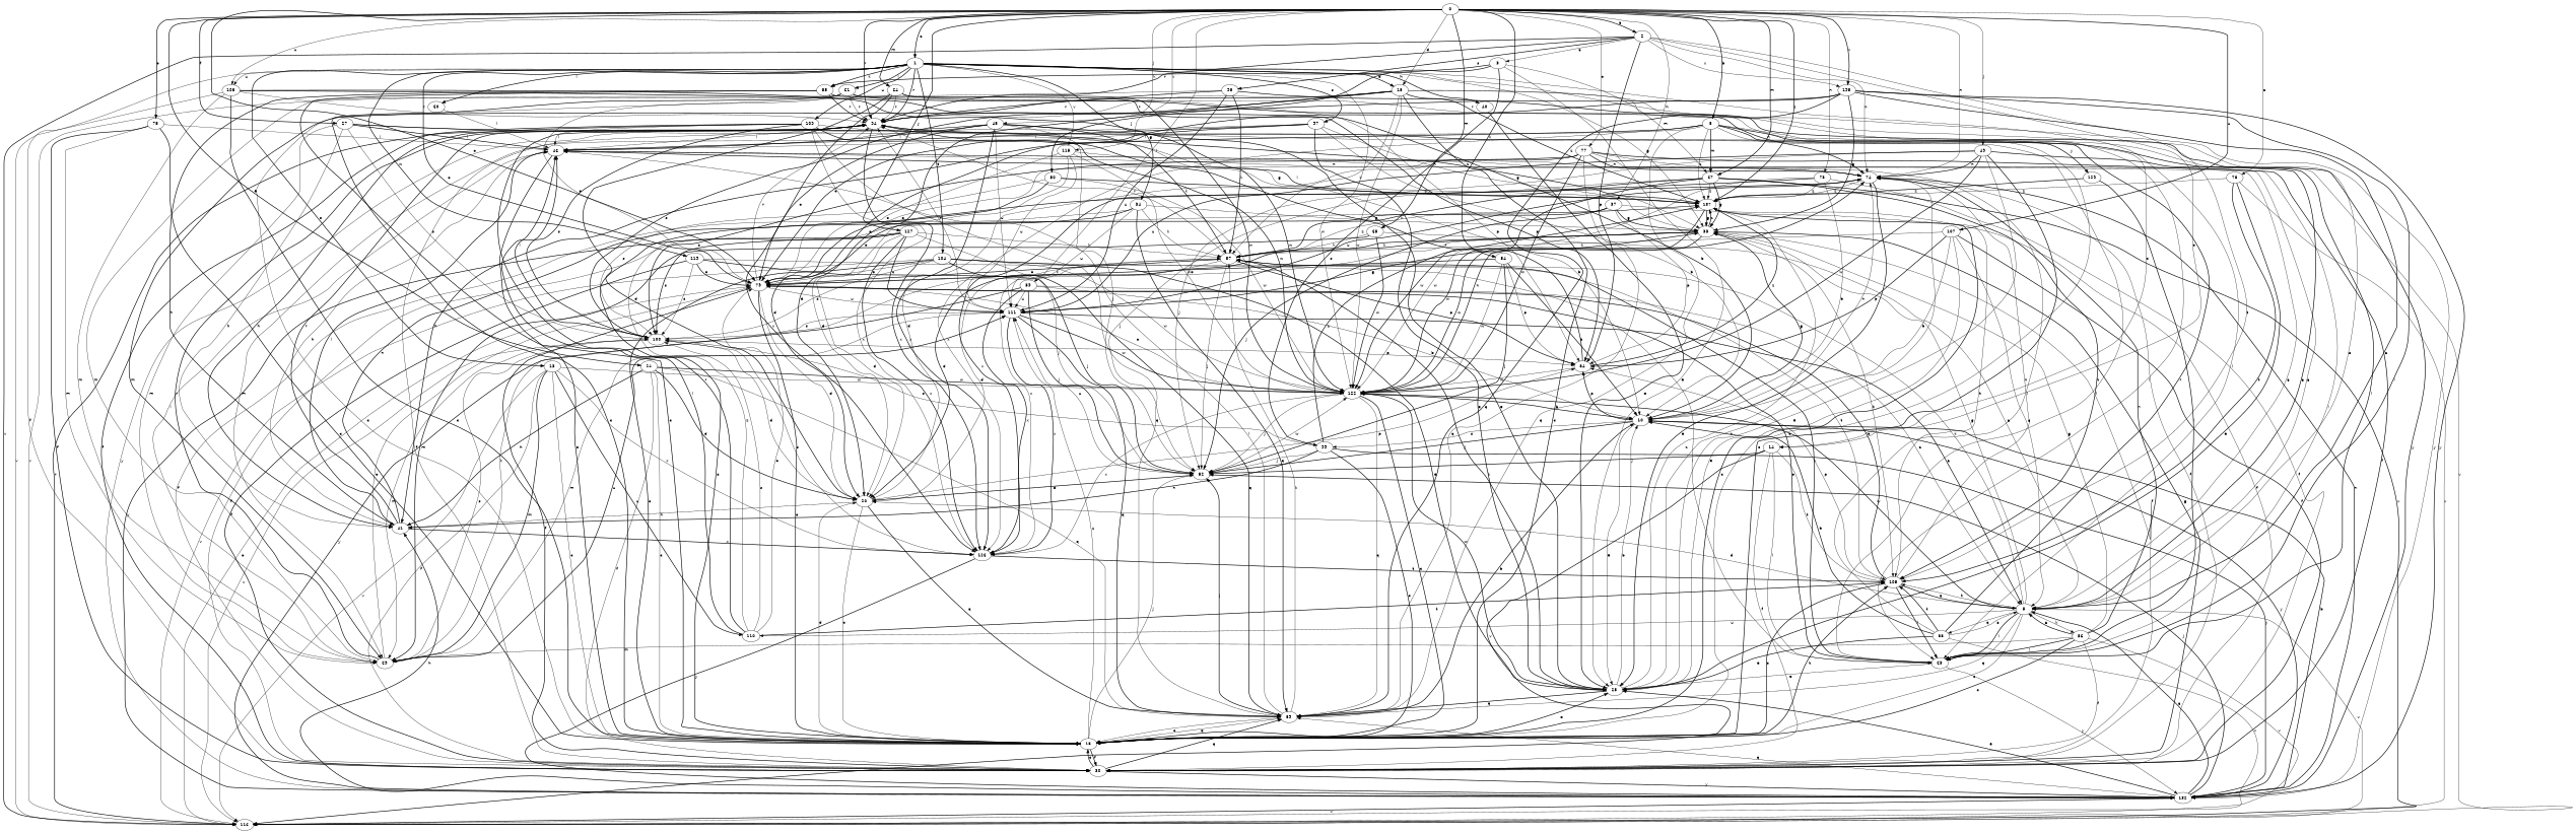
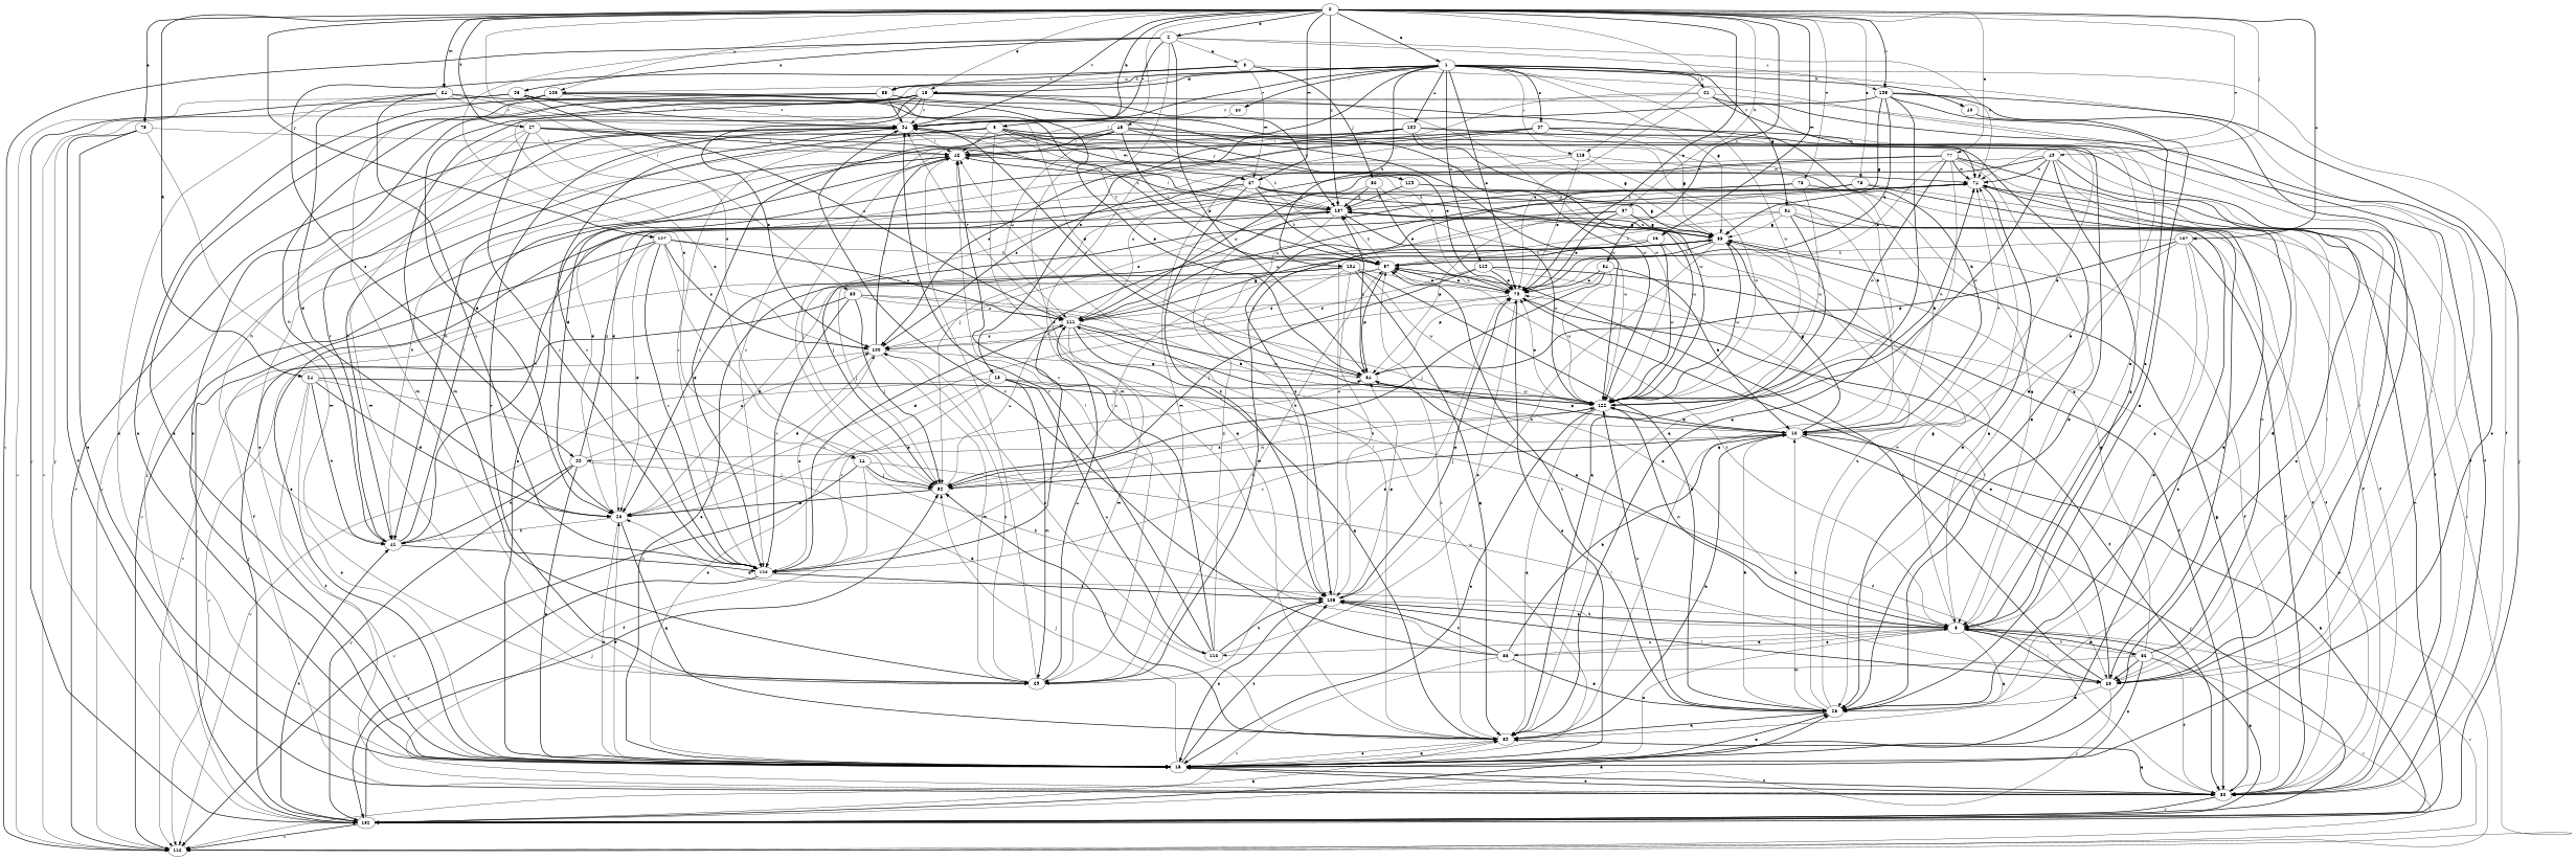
  strict digraph {
    fontname="DejaVu Sans"
    node [fontname="DejaVu Sans"]
    edge [fontname="DejaVu Sans" style=bold]
    0
    1
    2
    8
    18
    24
    27
    37
    48
    49
    54
    59
    64
    65
    67
    73
    74
    75
    77
    78
    79
    94
    107
    108
    115
    n26 [label=195]
    127
    137
    13
    14
    30
    34
    n33 [label=33]
    40
    55
    60
    61
    63
    97
    104
    109
    119
    122
    3
    84
    98
    105
    116
    15
    89
    41
    46
    126
    129
    5
    20
    57
    132
    69
    100
    52
    25
    111
    10
    110
    50
    99
    56
    88
    0 -> 1 [label=a]
    0 -> 2 [label=a]
    0 -> 8 [label=b]
    0 -> 18 [label=d style=solid]
    0 -> 24 [label=e]
    0 -> 27 [label=f]
    0 -> 37 [label=h style=solid]
    0 -> 48 [label=j style=solid]
    0 -> 49 [label=j style=solid]
    0 -> 54 [label=k]
    0 -> 59 [label=l style=solid]
    0 -> 64 [label=m]
    0 -> 65 [label=m]
    0 -> 67 [label=m]
    0 -> 73 [label=n style=solid]
    0 -> 74 [label=n style=solid]
    0 -> 75 [label=o]
    0 -> 77 [label=o style=solid]
    0 -> 78 [label=o style=solid]
    0 -> 79 [label=o]
    0 -> 94 [label=r]
    0 -> 107 [label=u]
    0 -> 108 [label=u style=solid]
    0 -> 115 [label=v style=solid]
    0 -> n26 [label=x]
    0 -> 127 [label=y]
    0 -> 137 [label=z]
    1 -> 18 [label=d]
    1 -> 79 [label=o]
    1 -> 94 [label=r]
    1 -> 108 [label=u style=solid]
    1 -> 115 [label=v style=solid]
    1 -> 13 [label=c]
    1 -> 14 [label=c style=solid]
    1 -> 30 [label=f style=solid]
    1 -> 34 [label=g]
    1 -> n33 [label=g style=solid]
    1 -> 40 [label=h]
    1 -> 55 [label=k]
    1 -> 60 [label=l]
    1 -> 61 [label=l]
    1 -> 63 [label=l style=solid]
    1 -> 97 [label=s]
    1 -> 104 [label=t]
    1 -> 109 [label=u]
    1 -> 119 [label=w]
    1 -> 122 [label=w style=solid]
    2 -> 74 [label=n style=solid]
    2 -> 94 [label=r]
    2 -> n26 [label=x style=solid]
    2 -> 14 [label=c style=solid]
    2 -> 3 [label=a style=solid]
    2 -> 84 [label=p]
    2 -> 98 [label=s]
    2 -> 105 [label=t style=solid]
    2 -> 116 [label=v]
    8 -> 67 [label=m]
    8 -> 137 [label=z style=solid]
    8 -> 63 [label=l]
    8 -> 116 [label=v style=solid]
    8 -> 15 [label=c style=solid]
    8 -> 89 [label=q style=solid]
    8 -> 41 [label=h]
    8 -> 46 [label=i style=solid]
    8 -> 126 [label=x style=solid]
    8 -> 129 [label=y]
    18 -> 94 [label=r style=solid]
    18 -> 137 [label=z]
    18 -> 122 [label=w style=solid]
    18 -> 15 [label=c]
    18 -> 5 [label=a style=solid]
    18 -> 20 [label=d]
    18 -> 57 [label=k style=solid]
    18 -> 132 [label=y style=solid]
    18 -> 69 [label=m]
    18 -> 100 [label=s]
    24 -> 30 [label=f style=solid]
    24 -> 122 [label=w]
    24 -> 15 [label=c style=solid]
    24 -> 89 [label=q style=solid]
    24 -> 41 [label=h]
    24 -> 20 [label=d]
    27 -> 137 [label=z]
    27 -> 63 [label=l style=solid]
    27 -> 41 [label=h style=solid]
    27 -> 46 [label=i]
+   27 -> 126 [label=x]
    27 -> 69 [label=m style=solid]
    27 -> 100 [label=s style=solid]
    37 -> 79 [label=o]
    37 -> 30 [label=f style=solid]
    37 -> n33 [label=g]
    37 -> 84 [label=p style=solid]
    37 -> 52 [label=j]
    48 -> 79 [label=o]
    48 -> 30 [label=f style=solid]
    48 -> 46 [label=i]
    48 -> 126 [label=x]
    48 -> 57 [label=k]
    48 -> 132 [label=y style=solid]
    48 -> 52 [label=j style=solid]
    48 -> 25 [label=e]
    48 -> 111 [label=u style=solid]
    49 -> 74 [label=n]
    49 -> 122 [label=w]
    49 -> 15 [label=c]
    49 -> 5 [label=a]
    49 -> 52 [label=j style=solid]
    49 -> 25 [label=e style=solid]
    49 -> 111 [label=u]
    54 -> 79 [label=o]
    54 -> 122 [label=w style=solid]
    54 -> 84 [label=p style=solid]
    54 -> 52 [label=j]
    54 -> 10 [label=b]
    59 -> 126 [label=x]
    59 -> 5 [label=a style=solid]
    59 -> 132 [label=y]
    59 -> 52 [label=j]
    59 -> 111 [label=u style=solid]
    59 -> 10 [label=b style=solid]
    64 -> 94 [label=r style=solid]
    64 -> 122 [label=w]
    64 -> 84 [label=p style=solid]
    64 -> 15 [label=c style=solid]
    64 -> 126 [label=x]
    64 -> 20 [label=d]
    65 -> 122 [label=w]
    65 -> 5 [label=a style=solid]
    65 -> 57 [label=k style=solid]
    65 -> 69 [label=m]
    67 -> 137 [label=z style=solid]
    67 -> n33 [label=g]
    67 -> 122 [label=w]
    67 -> 105 [label=t]
    67 -> 116 [label=v]
    67 -> 57 [label=k]
    67 -> 52 [label=j style=solid]
    73 -> 137 [label=z style=solid]
    73 -> 30 [label=f style=solid]
    73 -> 122 [label=w style=solid]
    73 -> 126 [label=x]
    73 -> 10 [label=b style=solid]
    74 -> 137 [label=z style=solid]
    74 -> 30 [label=f style=solid]
    74 -> 25 [label=e]
    74 -> 111 [label=u]
    75 -> 30 [label=f]
    75 -> 15 [label=c]
    75 -> 46 [label=i style=solid]
    75 -> 69 [label=m style=solid]
    77 -> 74 [label=n]
    77 -> 79 [label=o style=solid]
    77 -> 30 [label=f]
    77 -> 63 [label=l style=solid]
    77 -> 122 [label=w]
    77 -> 89 [label=q style=solid]
    77 -> 5 [label=a style=solid]
    77 -> 20 [label=d style=solid]
    77 -> 100 [label=s]
    78 -> 137 [label=z style=solid]
    78 -> 105 [label=t]
    78 -> 116 [label=v style=solid]
    78 -> 25 [label=e]
    79 -> 94 [label=r style=solid]
    79 -> 30 [label=f]
    79 -> 15 [label=c]
    79 -> 20 [label=d style=solid]
    79 -> 57 [label=k style=solid]
    79 -> 111 [label=u style=solid]
    94 -> 46 [label=i style=solid]
    94 -> 126 [label=x]
    94 -> 10 [label=b style=solid]
    107 -> 30 [label=f]
    107 -> 84 [label=p]
    107 -> 5 [label=a style=solid]
    107 -> 57 [label=k style=solid]
    107 -> 25 [label=e style=solid]
    107 -> 10 [label=b style=solid]
    108 -> 94 [label=r style=solid]
    108 -> 122 [label=w]
    108 -> 84 [label=p]
    108 -> 116 [label=v style=solid]
    108 -> 15 [label=c]
    108 -> 69 [label=m style=solid]
    115 -> 74 [label=n style=solid]
    115 -> 79 [label=o style=solid]
    115 -> 122 [label=w style=solid]
    115 -> 20 [label=d style=solid]
    115 -> 111 [label=u style=solid]
    n26 -> 79 [label=o]
    n26 -> 94 [label=r]
    n26 -> n33 [label=g]
    n26 -> 63 [label=l]
    n26 -> 89 [label=q]
    n26 -> 5 [label=a]
    n26 -> 132 [label=y]
    127 -> 30 [label=f style=solid]
    127 -> 126 [label=x]
    127 -> 20 [label=d style=solid]
    127 -> 57 [label=k style=solid]
    127 -> 132 [label=y]
    127 -> 100 [label=s]
    127 -> 52 [label=j style=solid]
    127 -> 111 [label=u]
    137 -> n33 [label=g]
    137 -> 122 [label=w]
    137 -> 105 [label=t style=solid]
    137 -> 15 [label=c]
    137 -> 46 [label=i]
    13 -> 30 [label=f style=solid]
    13 -> 122 [label=w style=solid]
    13 -> 116 [label=v style=solid]
    13 -> 15 [label=c style=solid]
    13 -> 126 [label=x style=solid]
    13 -> 69 [label=m]
    13 -> 110 [label=u]
    14 -> 30 [label=f style=solid]
    14 -> 63 [label=l style=solid]
    14 -> 105 [label=t style=solid]
    14 -> 116 [label=v]
    14 -> 52 [label=j]
    30 -> n33 [label=g]
    30 -> 15 [label=c]
    30 -> 89 [label=q]
    30 -> 132 [label=y]
    34 -> 30 [label=f style=solid]
    34 -> n33 [label=g style=solid]
    34 -> 15 [label=c]
    34 -> 89 [label=q]
    34 -> 57 [label=k style=solid]
    34 -> 111 [label=u style=solid]
    n33 -> 137 [label=z]
    n33 -> 30 [label=f style=solid]
    n33 -> 122 [label=w]
    n33 -> 105 [label=t style=solid]
    n33 -> 126 [label=x style=solid]
    n33 -> 20 [label=d]
    n33 -> 57 [label=k]
    40 -> 25 [label=e]
    55 -> 94 [label=r]
    55 -> 15 [label=c]
    55 -> 41 [label=h]
    55 -> 10 [label=b]
    60 -> 46 [label=i style=solid]
    61 -> 74 [label=n]
    61 -> 79 [label=o style=solid]
    61 -> 94 [label=r style=solid]
    61 -> 63 [label=l style=solid]
    61 -> 15 [label=c]
    61 -> 69 [label=m style=solid]
    63 -> 79 [label=o]
    63 -> 57 [label=k]
    63 -> 132 [label=y style=solid]
    63 -> 25 [label=e style=solid]
    97 -> n33 [label=g style=solid]
    97 -> 46 [label=i]
    97 -> 20 [label=d]
    97 -> 69 [label=m style=solid]
    97 -> 25 [label=e]
    97 -> 10 [label=b style=solid]
    104 -> 79 [label=o style=solid]
    104 -> 122 [label=w style=solid]
    104 -> 105 [label=t style=solid]
    104 -> 116 [label=v style=solid]
    104 -> 15 [label=c]
    104 -> 89 [label=q]
    104 -> 100 [label=s style=solid]
    104 -> 25 [label=e]
    109 -> 30 [label=f]
    109 -> n33 [label=g style=solid]
    109 -> 122 [label=w]
    109 -> 89 [label=q style=solid]
    109 -> 41 [label=h]
    109 -> 46 [label=i style=solid]
    109 -> 126 [label=x style=solid]
    109 -> 100 [label=s]
    119 -> 79 [label=o]
    119 -> 30 [label=f]
    119 -> 63 [label=l style=solid]
    119 -> 100 [label=s style=solid]
    119 -> 52 [label=j]
    122 -> 74 [label=n]
    122 -> 79 [label=o style=solid]
    122 -> 15 [label=c]
    122 -> 89 [label=q style=solid]
    122 -> 126 [label=x style=solid]
    122 -> 52 [label=j style=solid]
    122 -> 10 [label=b]
    3 -> 67 [label=m style=solid]
    3 -> 55 [label=k]
    3 -> 25 [label=e style=solid]
    3 -> 50 [label=j]
    3 -> 99 [label=s]
    84 -> 94 [label=r]
    84 -> 137 [label=z]
    84 -> 122 [label=w style=solid]
    98 -> 94 [label=r]
    98 -> 116 [label=v style=solid]
    98 -> 57 [label=k]
    98 -> 132 [label=y]
    98 -> 111 [label=u]
    105 -> 74 [label=n style=solid]
    105 -> 79 [label=o]
    105 -> 63 [label=l]
    105 -> 84 [label=p style=solid]
    105 -> 15 [label=c]
    105 -> 5 [label=a]
    116 -> 79 [label=o style=solid]
    116 -> 94 [label=r]
    15 -> 30 [label=f]
    15 -> 105 [label=t]
    15 -> 89 [label=q style=solid]
    15 -> 20 [label=d style=solid]
    15 -> 52 [label=j style=solid]
    15 -> 25 [label=e]
    15 -> 111 [label=u style=solid]
    89 -> 15 [label=c style=solid]
    89 -> 46 [label=i style=solid]
    89 -> 57 [label=k style=solid]
    89 -> 52 [label=j]
    89 -> 10 [label=b]
    41 -> 74 [label=n]
    41 -> 94 [label=r]
    41 -> 46 [label=i]
    41 -> 126 [label=x]
    46 -> 74 [label=n style=solid]
    46 -> 15 [label=c]
    46 -> 41 [label=h style=solid]
    46 -> 5 [label=a style=solid]
    126 -> 105 [label=t]
    126 -> 132 [label=y]
    126 -> 100 [label=s style=solid]
    129 -> 137 [label=z]
    129 -> 63 [label=l]
    5 -> n33 [label=g style=solid]
    5 -> 63 [label=l]
    5 -> 122 [label=w]
    5 -> 105 [label=t style=solid]
    5 -> 116 [label=v style=solid]
    5 -> 15 [label=c style=solid]
    5 -> 89 [label=q style=solid]
    5 -> 20 [label=d style=solid]
    5 -> 57 [label=k style=solid]
    5 -> 110 [label=u style=solid]
    5 -> 56 [label=k style=solid]
    5 -> 88 [label=q style=solid]
    20 -> 84 [label=p style=solid]
    20 -> 15 [label=c style=solid]
    20 -> 89 [label=q]
    20 -> 41 [label=h style=solid]
    57 -> 79 [label=o]
    57 -> 94 [label=r style=solid]
    57 -> 137 [label=z style=solid]
    57 -> 84 [label=p]
    57 -> 20 [label=d style=solid]
    57 -> 52 [label=j style=solid]
    132 -> 74 [label=n]
    132 -> 116 [label=v]
    132 -> 89 [label=q style=solid]
    132 -> 41 [label=h]
    132 -> 5 [label=a]
    132 -> 52 [label=j]
    132 -> 25 [label=e]
    132 -> 10 [label=b]
    69 -> 79 [label=o style=solid]
    69 -> 94 [label=r]
    69 -> 46 [label=i style=solid]
    69 -> 57 [label=k style=solid]
    69 -> 100 [label=s style=solid]
    69 -> 111 [label=u]
    100 -> 84 [label=p style=solid]
    100 -> 116 [label=v style=solid]
    100 -> 46 [label=i]
    100 -> 20 [label=d style=solid]
    100 -> 69 [label=m style=solid]
    52 -> 122 [label=w style=solid]
    52 -> 20 [label=d]
    52 -> 111 [label=u style=solid]
    25 -> 74 [label=n style=solid]
    25 -> 137 [label=z style=solid]
    25 -> 122 [label=w]
    25 -> 89 [label=q]
    25 -> 57 [label=k]
    25 -> 10 [label=b style=solid]
    111 -> 94 [label=r style=solid]
    111 -> n33 [label=g]
    111 -> 122 [label=w]
    111 -> 89 [label=q]
    111 -> 126 [label=x]
    111 -> 5 [label=a]
    111 -> 69 [label=m style=solid]
    111 -> 100 [label=s style=solid]
    10 -> 74 [label=n style=solid]
    10 -> n33 [label=g]
    10 -> 84 [label=p]
    10 -> 132 [label=y]
    10 -> 52 [label=j]
    10 -> 25 [label=e style=solid]
    10 -> 99 [label=s style=solid]
    110 -> 79 [label=o style=solid]
    110 -> 94 [label=r]
    110 -> 137 [label=z style=solid]
    110 -> 105 [label=t]
    110 -> 46 [label=i]
    110 -> 100 [label=s style=solid]
    50 -> 79 [label=o]
    50 -> 137 [label=z]
    50 -> 122 [label=w style=solid]
    50 -> 100 [label=s style=solid]
    99 -> 137 [label=z]
    99 -> 15 [label=c]
    99 -> 41 [label=h]
    99 -> 132 [label=y]
    99 -> 100 [label=s style=solid]
    99 -> 52 [label=j style=solid]
    56 -> 74 [label=n]
    56 -> 30 [label=f style=solid]
    56 -> n33 [label=g style=solid]
    56 -> 63 [label=l]
    56 -> 116 [label=v style=solid]
    56 -> 15 [label=c]
    56 -> 5 [label=a]
    56 -> 69 [label=m style=solid]
    88 -> 94 [label=r]
    88 -> 105 [label=t]
    88 -> 116 [label=v style=solid]
    88 -> 46 [label=i style=solid]
    88 -> 5 [label=a style=solid]
    88 -> 25 [label=e]
    88 -> 10 [label=b]
  }
